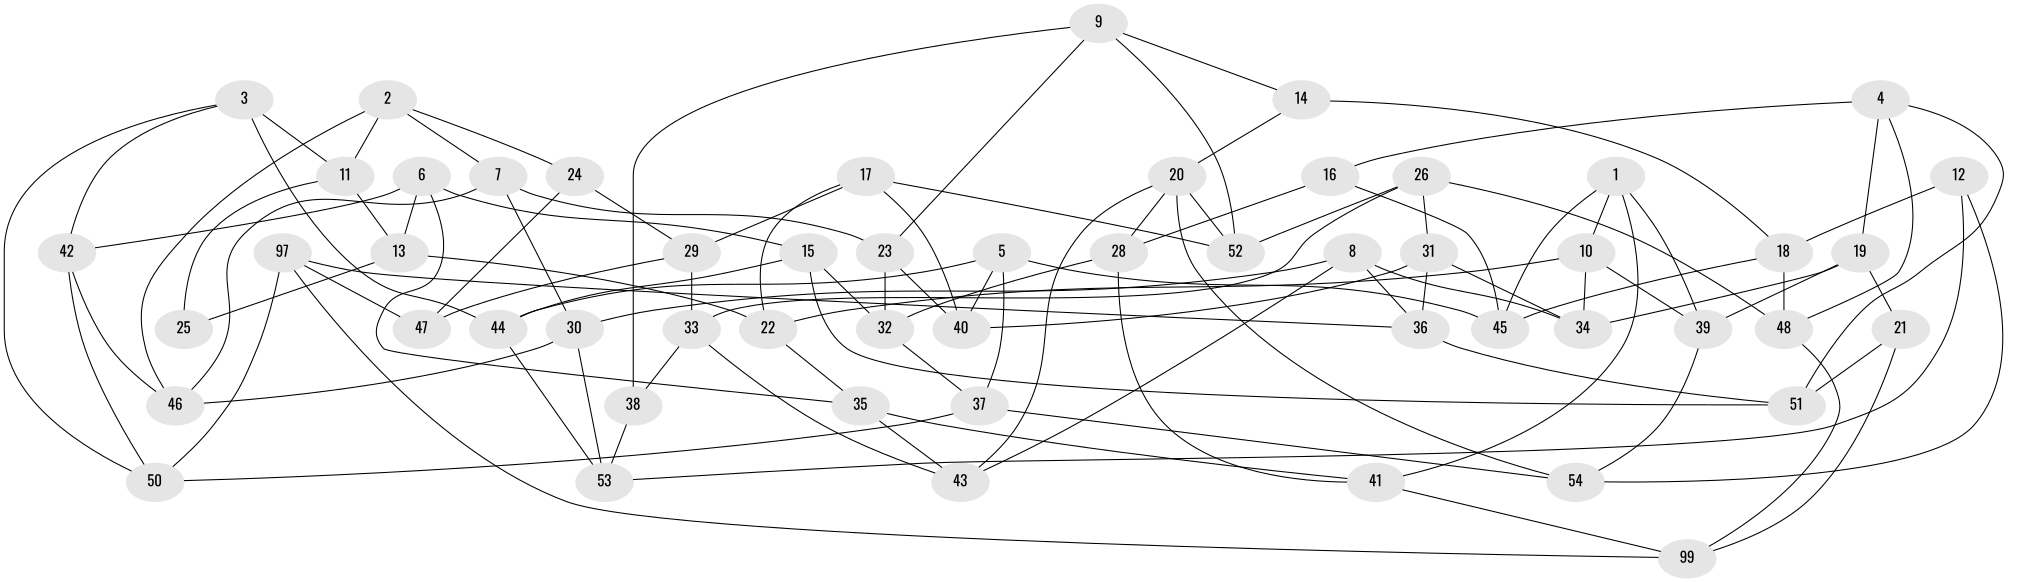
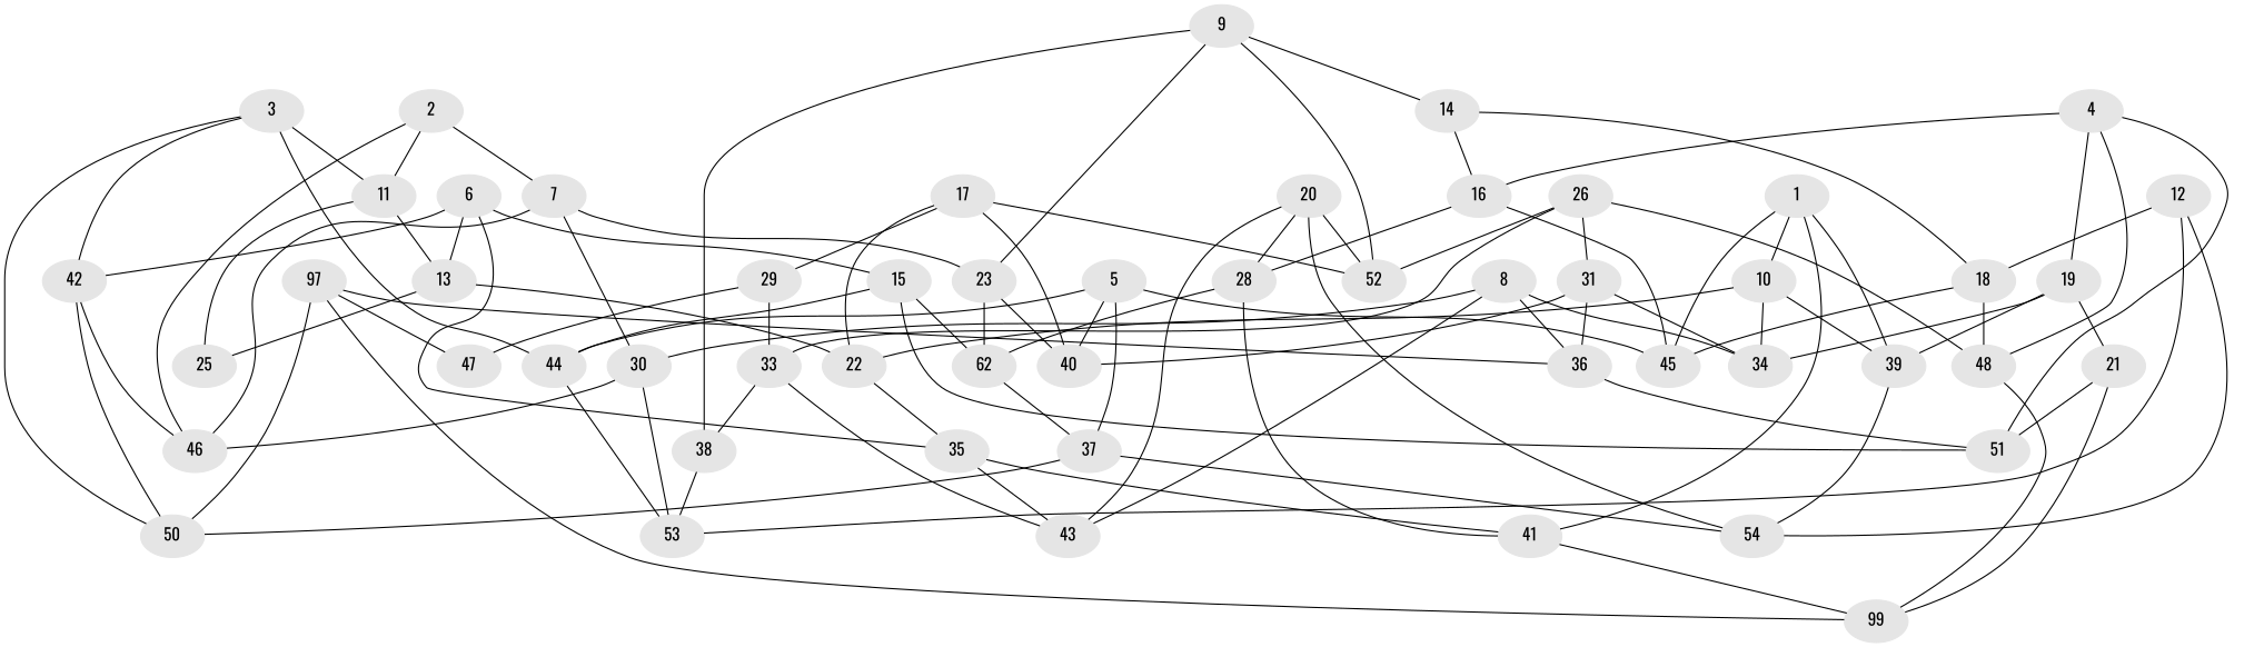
  graph {
    fontname=Oswald
    node [color=gray90 fontname=Oswald style=filled]
    edge [fontname=Oswald]
    1
    10
    39
    41
    45
    34
    22
    54
    n9 [label=99]
    2
    7
    11
-   24
    46
    23
    30
    13
    25
    47
    29
    3
    42
    44
    50
    53
    4
    16
    19
    48
    51
    28
    21
    5
    37
    40
    6
    15
    35
-   32
+   32 [label=62]
    43
    8
    36
    9
    14
    38
    52
    18
    12
    17
    33
    20
    26
    31
    n54 [label=97]
    1 -- 10
    1 -- 39
    1 -- 41
    1 -- 45
    10 -- 39
    10 -- 34
    10 -- 22
    39 -- 54
    41 -- n9
    22 -- 35
    2 -- 7
    2 -- 11
-   2 -- 24
    2 -- 46
    7 -- 46
    7 -- 23
    7 -- 30
    11 -- 13
    11 -- 25
-   24 -- 47
-   24 -- 29
    23 -- 40
    23 -- 32
    30 -- 46
    30 -- 53
    13 -- 22
    13 -- 25
    29 -- 47
    29 -- 33
    3 -- 11
    3 -- 42
    3 -- 44
    3 -- 50
    42 -- 46
    42 -- 50
    44 -- 53
    4 -- 16
    4 -- 19
    4 -- 48
    4 -- 51
    16 -- 45
    16 -- 28
    19 -- 39
    19 -- 34
    19 -- 21
    48 -- n9
    28 -- 41
    28 -- 32
    21 -- n9
    21 -- 51
    5 -- 45
    5 -- 44
    5 -- 37
    5 -- 40
    37 -- 54
    37 -- 50
    6 -- 13
    6 -- 42
    6 -- 15
    6 -- 35
    15 -- 44
    15 -- 51
    15 -- 32
    35 -- 41
    35 -- 43
    32 -- 37
    8 -- 34
    8 -- 30
    8 -- 43
    8 -- 36
    36 -- 51
    9 -- 23
    9 -- 14
    9 -- 38
    9 -- 52
-   14 -- 20
+   14 -- 16
    14 -- 18
    38 -- 53
    18 -- 45
    18 -- 48
    12 -- 54
    12 -- 53
    12 -- 18
    17 -- 22
    17 -- 29
    17 -- 40
    17 -- 52
    33 -- 43
    33 -- 38
    20 -- 54
    20 -- 28
    20 -- 43
    20 -- 52
    26 -- 48
    26 -- 52
    26 -- 33
    26 -- 31
    31 -- 34
    31 -- 40
    31 -- 36
    n54 -- n9
    n54 -- 47
    n54 -- 50
    n54 -- 36
  }
